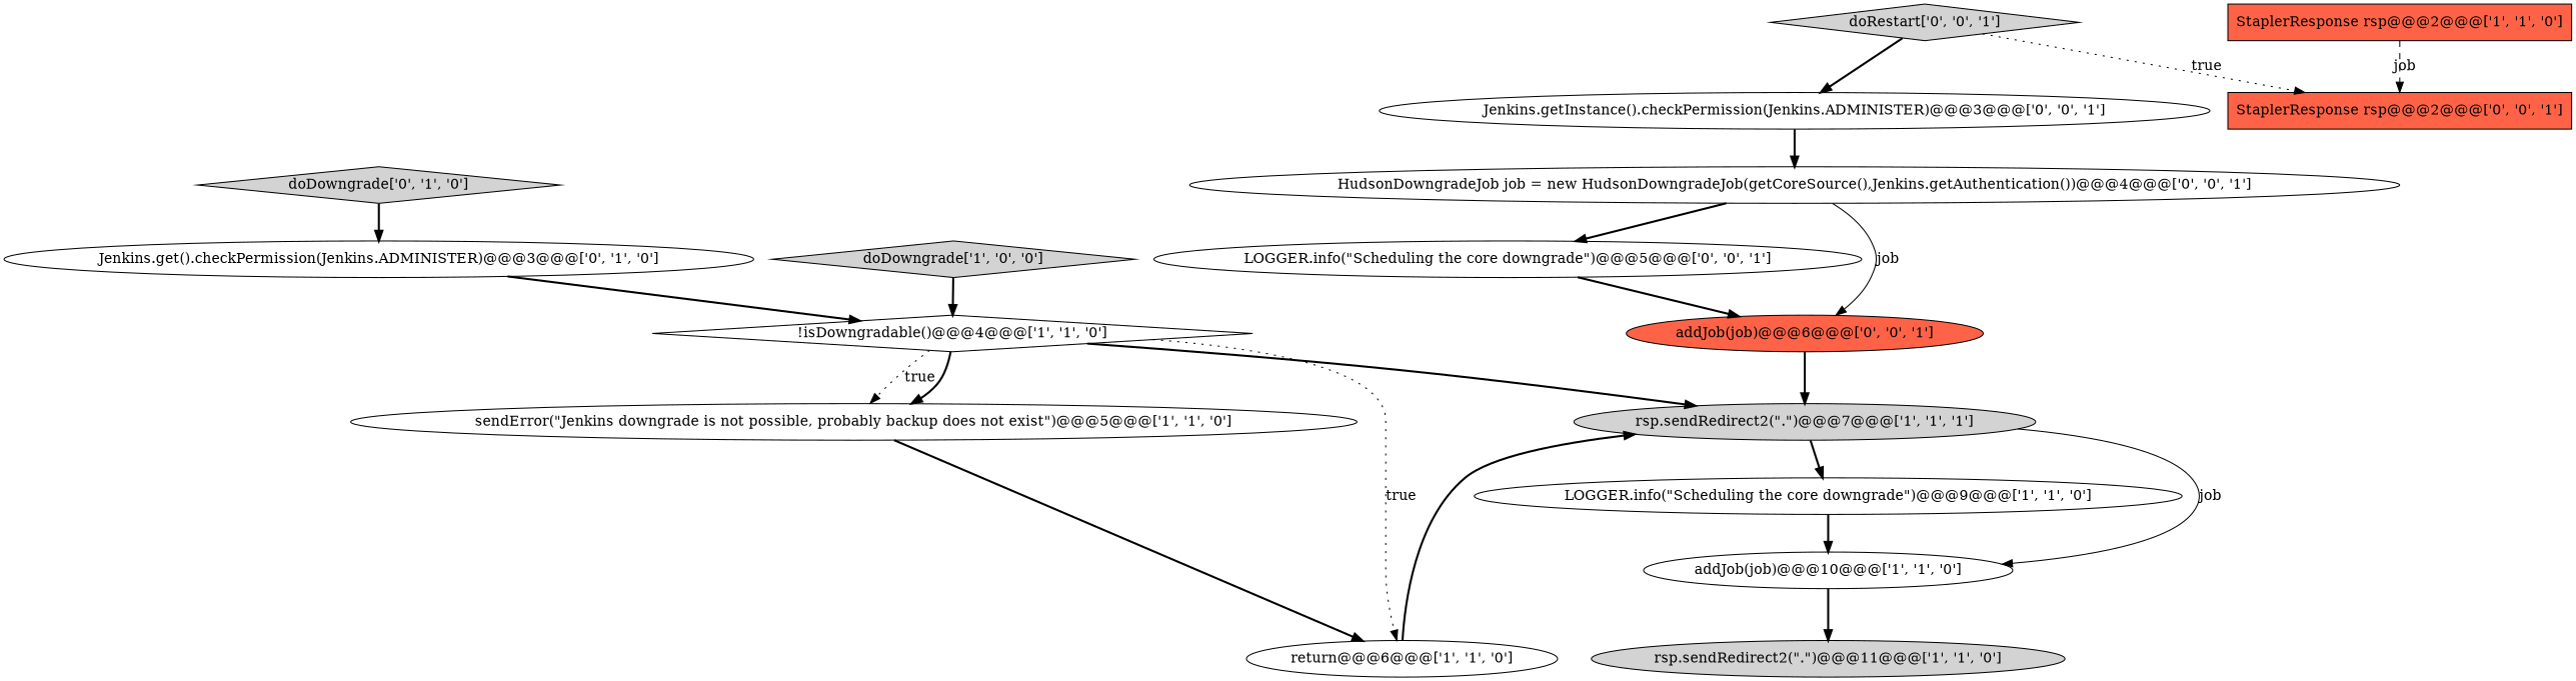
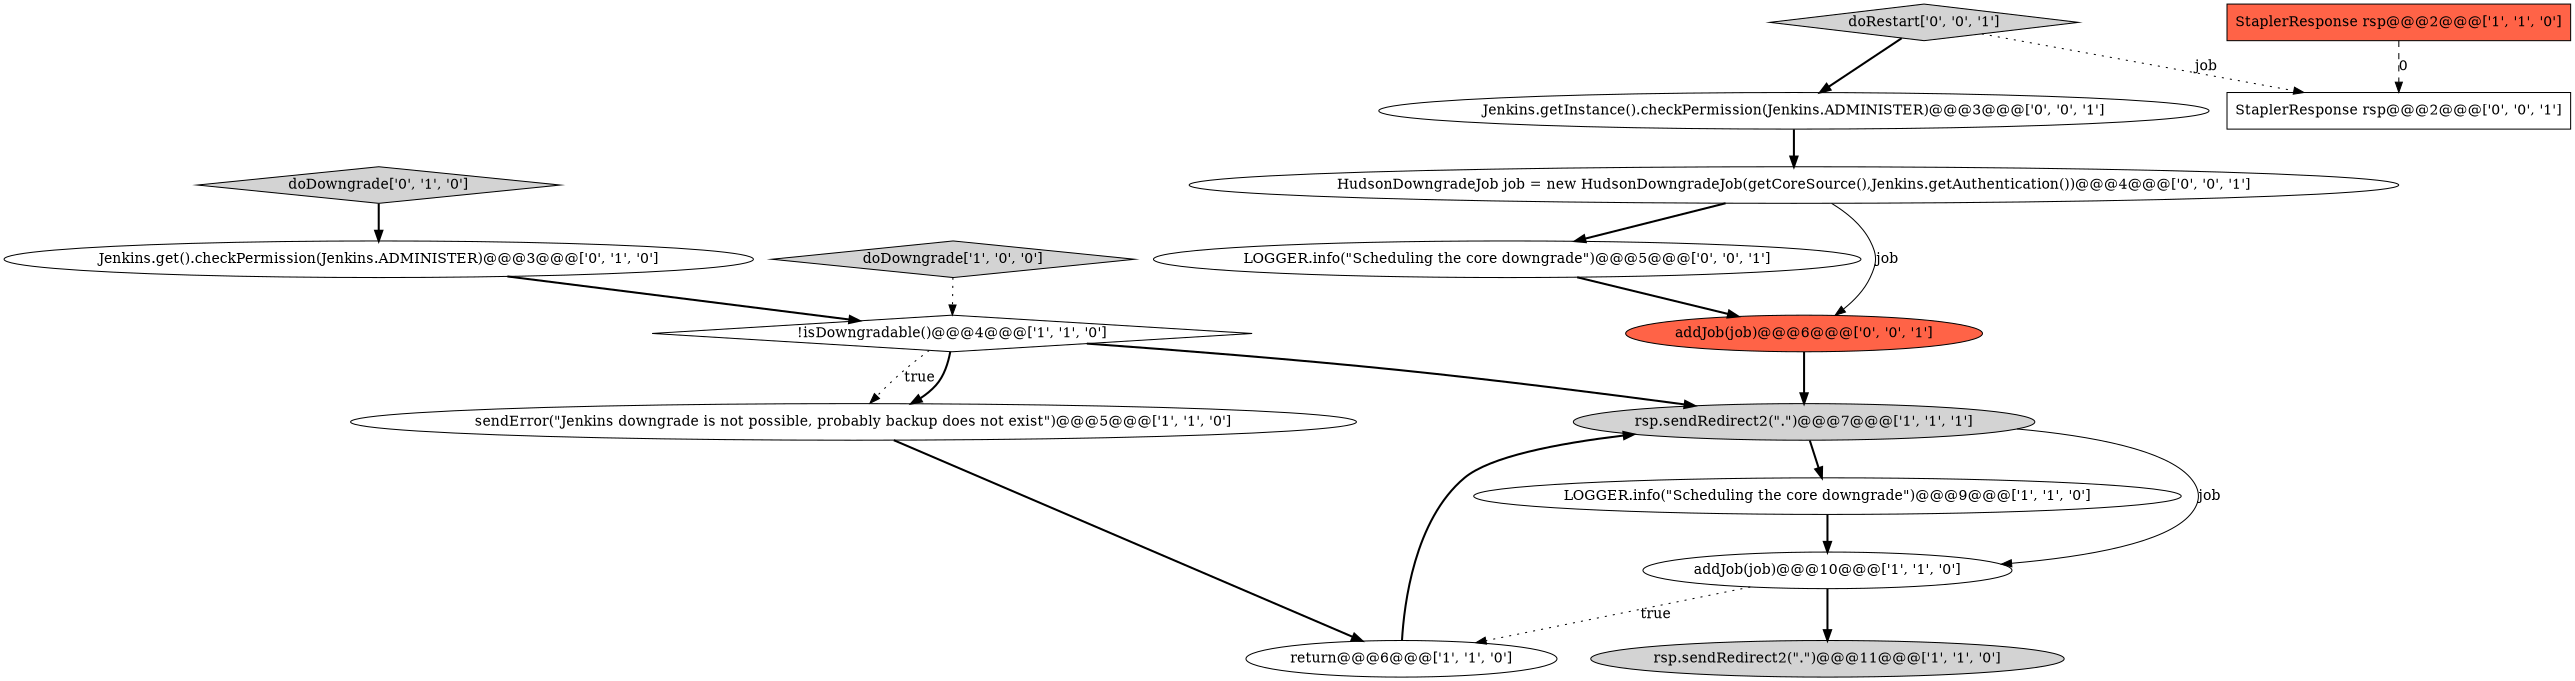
  digraph {
    node [fillcolor=white shape=ellipse style=filled]
    edge [style=bold]
    n1 [label="HudsonDowngradeJob job = new HudsonDowngradeJob(getCoreSource(),Jenkins.getAuthentication())@@@4@@@['0', '0', '1']"]
    n2 [fillcolor=tomato label="addJob(job)@@@6@@@['0', '0', '1']"]
    n3 [label="LOGGER.info(\"Scheduling the core downgrade\")@@@5@@@['0', '0', '1']"]
    n4 [fillcolor=lightgray label="rsp.sendRedirect2(\".\")@@@7@@@['1', '1', '1']"]
    n5 [label="LOGGER.info(\"Scheduling the core downgrade\")@@@9@@@['1', '1', '0']"]
    n6 [label="addJob(job)@@@10@@@['1', '1', '0']"]
    n7 [fillcolor=lightgray label="rsp.sendRedirect2(\".\")@@@11@@@['1', '1', '0']"]
    n8 [label="!isDowngradable()@@@4@@@['1', '1', '0']" shape=diamond]
    n9 [label="sendError(\"Jenkins downgrade is not possible, probably backup does not exist\")@@@5@@@['1', '1', '0']"]
    n10 [label="return@@@6@@@['1', '1', '0']"]
    n11 [label="Jenkins.get().checkPermission(Jenkins.ADMINISTER)@@@3@@@['0', '1', '0']"]
    n12 [fillcolor=lightgray label="doDowngrade['0', '1', '0']" shape=diamond]
    n13 [fillcolor=tomato label="StaplerResponse rsp@@@2@@@['1', '1', '0']" shape=box]
-   n14 [fillcolor=tomato label="StaplerResponse rsp@@@2@@@['0', '0', '1']" shape=box]
+   n14 [label="StaplerResponse rsp@@@2@@@['0', '0', '1']" shape=box]
    n15 [fillcolor=lightgray label="doDowngrade['1', '0', '0']" shape=diamond]
    n16 [label="Jenkins.getInstance().checkPermission(Jenkins.ADMINISTER)@@@3@@@['0', '0', '1']"]
    n17 [fillcolor=lightgray label="doRestart['0', '0', '1']" shape=diamond]
    n1 -> n2 [label=job style=solid]
    n1 -> n3
    n2 -> n4
    n3 -> n2
    n4 -> n5
    n4 -> n6 [label=job style=solid]
    n5 -> n6
    n6 -> n7
    n8 -> n4
    n8 -> n9 [label=true style=dotted]
    n8 -> n9
-   n8 -> n10 [label=true style=dotted]
+   n6 -> n10 [label=true style=dotted]
    n9 -> n10
    n10 -> n4
    n11 -> n8
    n12 -> n11
-   n13 -> n14 [label=job style=dashed]
-   n15 -> n8
+   n13 -> n14 [label=0 style=dashed]
+   n15 -> n8 [style=dotted]
    n16 -> n1
-   n17 -> n14 [label=true style=dotted]
+   n17 -> n14 [label=job style=dotted]
    n17 -> n16
  }
